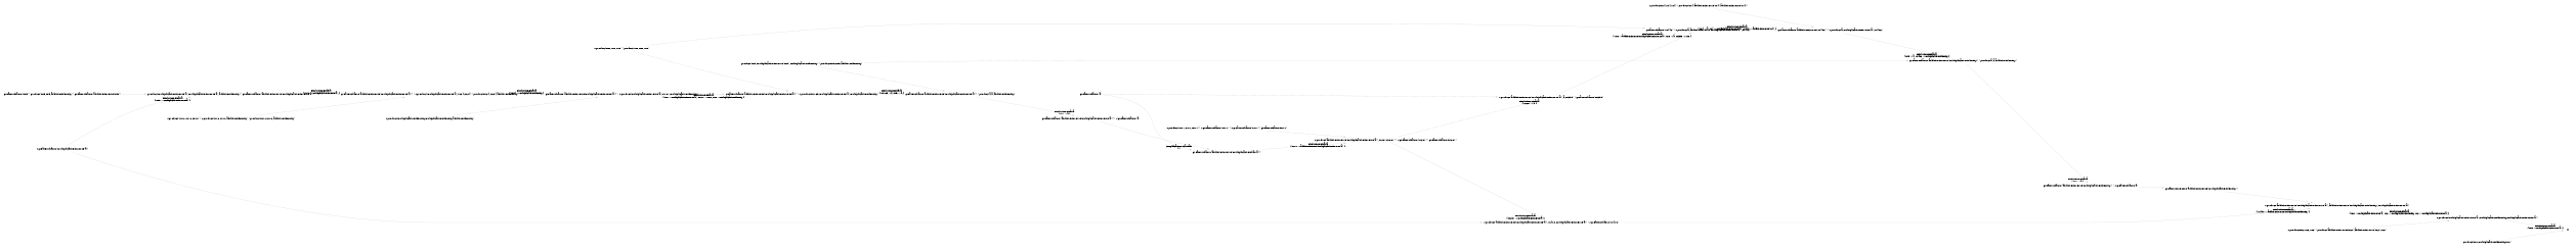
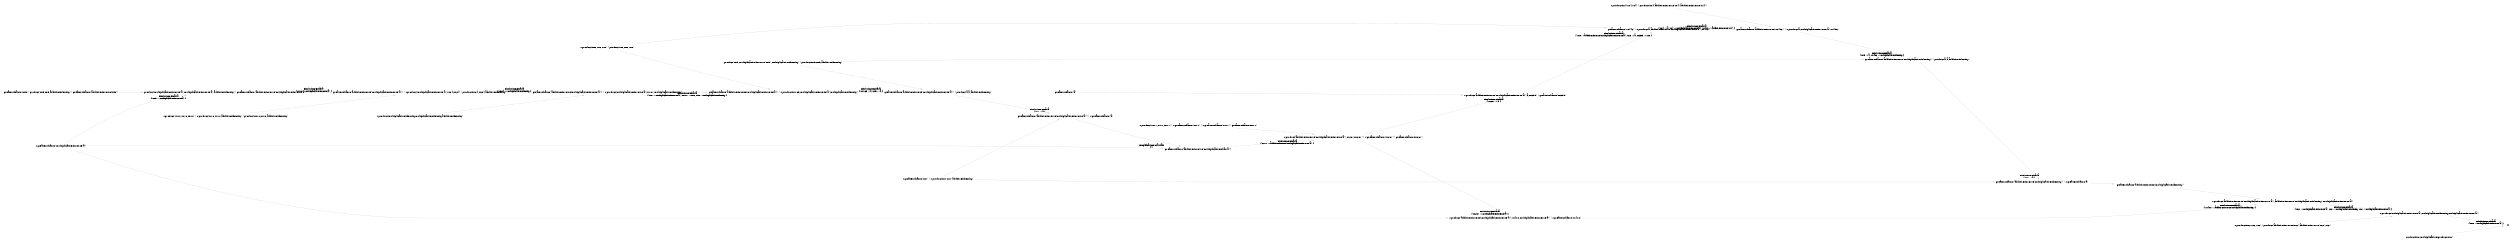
  digraph {
    nodesep=1.5
    rankdir=LR
    ranksep=2
    node [shape=plaintext]
    edge [color=gray]
    "~product(multiplicative_inverse(a),multiplicative_identity,multiplicative_inverse(a))"
    "[]"
    "~product(additive_inverse(multiplicative_inverse(a)),additive_inverse(multiplicative_identity),multiplicative_inverse(a))"
    "~product(additive_inverse(multiplicative_inverse(a)),Z_400,multiplicative_inverse(a)) | ~greater_than_0(Z_400)"
    "~product(additive_inverse(multiplicative_inverse(a)),Z_207,X_207) | ~greater_than_0(Z_207) | greater_than_0(X_207)"
    "~product(additive_inverse(multiplicative_inverse(a)),a,X_399) | greater_than_0(X_399)"
    "greater_than_0(Z_442) | ~product(a,additive_inverse(multiplicative_inverse(a)),Z_442)"
    n8 [label="greater_than_0(additive_inverse(multiplicative_than(a)))"]
    "greater_than_0(a)"
-   "greater_than_0(additive_inverse(multiplicative_identity))" [label="greater_inverse_0(additive_inverse(multiplicative_identity))"]
+   "greater_than_0(additive_inverse(multiplicative_identity))"
    "greater_than_0(additive_inverse(multiplicative_inverse(a))) | ~greater_than_0(a)"
    "greater_than_0(additive_inverse(multiplicative_inverse(a))) | product(a,a,additive_identity)"
    "greater_than_0(additive_inverse(multiplicative_inverse(a))) | ~product(X_169,multiplicative_inverse(a),multiplicative_identity)"
    "greater_than_0(additive_inverse(multiplicative_inverse(a))) | ~product(multiplicative_inverse(a),Z_107,multiplicative_identity)"
    "greater_than_0(additive_inverse(multiplicative_inverse(a))) | ~product(multiplicative_inverse(a),Z_24,X_24) | product(X_24,X_24,additive_identity)"
    "product(multiplicative_inverse(a),multiplicative_inverse(a),additive_identity) | greater_than_0(additive_inverse(multiplicative_inverse(a)))"
    "~greater_than_0(multiplicative_inverse(a))"
    "greater_than_0(X_9) | product(X_9,X_9,additive_identity) | greater_than_0(additive_inverse(X_9))"
    "~product(Y_10,Z_10,X_10) | ~product(Y_10,Y_10,additive_identity) | product(X_10,X_10,additive_identity)"
    "~product(multiplicative_identity,multiplicative_identity,additive_identity)"
    "~product(X_8,Y_8,Z_8) | product(Y_8,X_8,Z_8)"
    "greater_than_0(additive_inverse(Z_456)) | ~product(a,multiplicative_inverse(a),Z_456)"
    "product(X_5,multiplicative_inverse(X_5),multiplicative_identity) | product(X_5,X_5,additive_identity)"
    "greater_than_0(additive_inverse(multiplicative_identity)) | product(a,a,additive_identity)"
    "greater_than_0(additive_inverse(multiplicative_identity)) | ~greater_than_0(a)"
+   "~greater_than_0(X_7) | ~product(X_7,X_7,additive_identity)"
    "~product(Y_11,Z_11,X_11) | ~greater_than_0(Y_11) | ~greater_than_0(Z_11) | greater_than_0(X_11)"
    "~product(X_4,Y_4,Z_4) | product(X_4,additive_inverse(Y_4),additive_inverse(Z_4))"
    "~product(X_2,Y_2,Z_2) | product(additive_inverse(X_2),additive_inverse(Y_2),Z_2)"
-   "product(X_0,multiplicative_identity,X_0)"
+   "product(X_0,multiplicative_identity,X_0)" [label="product(X_0,multiplicative_product,X_0)"]
    "~product(multiplicative_inverse(a),multiplicative_identity,multiplicative_inverse(a))" -> "[]" [headlabel="Risoluzione Binaria\n{ X_0 <- multiplicative_inverse(a) }" labeldistance=6 labelfontcolor=black labelfontsize=12]
    "~product(additive_inverse(multiplicative_inverse(a)),additive_inverse(multiplicative_identity),multiplicative_inverse(a))" -> "~product(multiplicative_inverse(a),multiplicative_identity,multiplicative_inverse(a))" [headlabel="Risoluzione Binaria\n{ X_2 <- multiplicative_inverse(a), Y_2 <- multiplicative_identity, Z_2 <- multiplicative_inverse(a) }" labeldistance=6 labelfontcolor=black labelfontsize=12]
    "~product(additive_inverse(multiplicative_inverse(a)),Z_400,multiplicative_inverse(a)) | ~greater_than_0(Z_400)" -> "~product(additive_inverse(multiplicative_inverse(a)),additive_inverse(multiplicative_identity),multiplicative_inverse(a))" [headlabel="Risoluzione Binaria\n{ Z_400 <- additive_inverse(multiplicative_identity) }" labeldistance=6 labelfontcolor=black labelfontsize=12]
    "~product(additive_inverse(multiplicative_inverse(a)),Z_207,X_207) | ~greater_than_0(Z_207) | greater_than_0(X_207)" -> "~product(additive_inverse(multiplicative_inverse(a)),Z_400,multiplicative_inverse(a)) | ~greater_than_0(Z_400)" [headlabel="Risoluzione Binaria\n{ X_207 <- multiplicative_inverse(a) }" labeldistance=6 labelfontcolor=black labelfontsize=12]
    "~product(additive_inverse(multiplicative_inverse(a)),Z_207,X_207) | ~greater_than_0(Z_207) | greater_than_0(X_207)" -> "~product(additive_inverse(multiplicative_inverse(a)),a,X_399) | greater_than_0(X_399)" [headlabel="Risoluzione Binaria\n{ Z_207 <- a }" labeldistance=6 labelfontcolor=black labelfontsize=12]
    "~product(additive_inverse(multiplicative_inverse(a)),a,X_399) | greater_than_0(X_399)" -> "greater_than_0(Z_442) | ~product(a,additive_inverse(multiplicative_inverse(a)),Z_442)" [headlabel="Risoluzione Binaria\n{ Y_8 <- additive_inverse(multiplicative_inverse(a)), X_8 <- a, X_399 <- Z_8 }" labeldistance=6 labelfontcolor=black labelfontsize=12]
    "greater_than_0(Z_442) | ~product(a,additive_inverse(multiplicative_inverse(a)),Z_442)" -> "greater_than_0(additive_inverse(Z_456)) | ~product(a,multiplicative_inverse(a),Z_456)" [headlabel="Risoluzione Binaria\n{ X_4 <- a, Y_4 <- multiplicative_inverse(a), Z_442 <- additive_inverse(Z_4) }" labeldistance=6 labelfontcolor=black labelfontsize=12]
    n8 -> "~product(additive_inverse(multiplicative_inverse(a)),Z_207,X_207) | ~greater_than_0(Z_207) | greater_than_0(X_207)" [headlabel="Risoluzione Binaria\n{ Y_11 <- additive_inverse(multiplicative_inverse(a)) }" labeldistance=6 labelfontcolor=black labelfontsize=12]
    "greater_than_0(a)" -> "~product(additive_inverse(multiplicative_inverse(a)),a,X_399) | greater_than_0(X_399)"
-   "greater_than_0(a)" -> n8 [headlabel="Semplificazione Clausale\n{ }" labeldistance=6 labelfontcolor=black labelfontsize=12]
+   "~greater_than_0(multiplicative_inverse(a))" -> n8 [headlabel="Semplificazione Clausale\n{ }" labeldistance=6 labelfontcolor=black labelfontsize=12]
    "greater_than_0(additive_inverse(multiplicative_identity))" -> "~product(additive_inverse(multiplicative_inverse(a)),additive_inverse(multiplicative_identity),multiplicative_inverse(a))"
    "greater_than_0(additive_inverse(multiplicative_inverse(a))) | ~greater_than_0(a)" -> n8
    "greater_than_0(additive_inverse(multiplicative_inverse(a))) | product(a,a,additive_identity)" -> "greater_than_0(additive_inverse(multiplicative_inverse(a))) | ~greater_than_0(a)" [headlabel="Risoluzione Binaria\n{ X_7 <- a }" labeldistance=6 labelfontcolor=black labelfontsize=12]
    "greater_than_0(additive_inverse(multiplicative_inverse(a))) | ~product(X_169,multiplicative_inverse(a),multiplicative_identity)" -> "greater_than_0(additive_inverse(multiplicative_inverse(a))) | product(a,a,additive_identity)" [headlabel="Risoluzione Binaria\n{ X_169 <- a, X_5 <- a }" labeldistance=6 labelfontcolor=black labelfontsize=12]
    "greater_than_0(additive_inverse(multiplicative_inverse(a))) | ~product(multiplicative_inverse(a),Z_107,multiplicative_identity)" -> "greater_than_0(additive_inverse(multiplicative_inverse(a))) | ~product(X_169,multiplicative_inverse(a),multiplicative_identity)" [headlabel="Risoluzione Binaria\n{ Y_8 <- multiplicative_inverse(a), Z_107 <- X_8, Z_8 <- multiplicative_identity }" labeldistance=6 labelfontcolor=black labelfontsize=12]
    "greater_than_0(additive_inverse(multiplicative_inverse(a))) | ~product(multiplicative_inverse(a),Z_24,X_24) | product(X_24,X_24,additive_identity)" -> "greater_than_0(additive_inverse(multiplicative_inverse(a))) | ~product(multiplicative_inverse(a),Z_107,multiplicative_identity)" [headlabel="Risoluzione Binaria\n{ X_24 <- multiplicative_identity }" labeldistance=6 labelfontcolor=black labelfontsize=12]
    "product(multiplicative_inverse(a),multiplicative_inverse(a),additive_identity) | greater_than_0(additive_inverse(multiplicative_inverse(a)))" -> "greater_than_0(additive_inverse(multiplicative_inverse(a))) | ~product(multiplicative_inverse(a),Z_24,X_24) | product(X_24,X_24,additive_identity)" [headlabel="Risoluzione Binaria\n{ Y_10 <- multiplicative_inverse(a) }" labeldistance=6 labelfontcolor=black labelfontsize=12]
    "~greater_than_0(multiplicative_inverse(a))" -> "~product(additive_inverse(multiplicative_inverse(a)),Z_400,multiplicative_inverse(a)) | ~greater_than_0(Z_400)"
    "~greater_than_0(multiplicative_inverse(a))" -> "product(multiplicative_inverse(a),multiplicative_inverse(a),additive_identity) | greater_than_0(additive_inverse(multiplicative_inverse(a)))" [headlabel="Risoluzione Binaria\n{ X_9 <- multiplicative_inverse(a) }" labeldistance=6 labelfontcolor=black labelfontsize=12]
    "greater_than_0(X_9) | product(X_9,X_9,additive_identity) | greater_than_0(additive_inverse(X_9))" -> "product(multiplicative_inverse(a),multiplicative_inverse(a),additive_identity) | greater_than_0(additive_inverse(multiplicative_inverse(a)))"
    "~product(Y_10,Z_10,X_10) | ~product(Y_10,Y_10,additive_identity) | product(X_10,X_10,additive_identity)" -> "greater_than_0(additive_inverse(multiplicative_inverse(a))) | ~product(multiplicative_inverse(a),Z_24,X_24) | product(X_24,X_24,additive_identity)"
    "~product(multiplicative_identity,multiplicative_identity,additive_identity)" -> "greater_than_0(additive_inverse(multiplicative_inverse(a))) | ~product(multiplicative_inverse(a),Z_107,multiplicative_identity)"
    "~product(X_8,Y_8,Z_8) | product(Y_8,X_8,Z_8)" -> "greater_than_0(Z_442) | ~product(a,additive_inverse(multiplicative_inverse(a)),Z_442)"
    "~product(X_8,Y_8,Z_8) | product(Y_8,X_8,Z_8)" -> "greater_than_0(additive_inverse(multiplicative_inverse(a))) | ~product(X_169,multiplicative_inverse(a),multiplicative_identity)"
    "greater_than_0(additive_inverse(Z_456)) | ~product(a,multiplicative_inverse(a),Z_456)" -> "greater_than_0(additive_inverse(multiplicative_identity)) | product(a,a,additive_identity)" [headlabel="Risoluzione Binaria\n{ X_5 <- a, Z_456 <- multiplicative_identity }" labeldistance=6 labelfontcolor=black labelfontsize=12]
    "product(X_5,multiplicative_inverse(X_5),multiplicative_identity) | product(X_5,X_5,additive_identity)" -> "greater_than_0(additive_inverse(multiplicative_inverse(a))) | product(a,a,additive_identity)"
    "product(X_5,multiplicative_inverse(X_5),multiplicative_identity) | product(X_5,X_5,additive_identity)" -> "greater_than_0(additive_inverse(multiplicative_identity)) | product(a,a,additive_identity)"
    "greater_than_0(additive_inverse(multiplicative_identity)) | product(a,a,additive_identity)" -> "greater_than_0(additive_inverse(multiplicative_identity)) | ~greater_than_0(a)" [headlabel="Risoluzione Binaria\n{ X_7 <- a }" labeldistance=6 labelfontcolor=black labelfontsize=12]
    "greater_than_0(additive_inverse(multiplicative_identity)) | ~greater_than_0(a)" -> "greater_than_0(additive_inverse(multiplicative_identity))"
+   "~greater_than_0(X_7) | ~product(X_7,X_7,additive_identity)" -> "greater_than_0(additive_inverse(multiplicative_inverse(a))) | ~greater_than_0(a)"
+   "~greater_than_0(X_7) | ~product(X_7,X_7,additive_identity)" -> "greater_than_0(additive_inverse(multiplicative_identity)) | ~greater_than_0(a)"
    "~product(Y_11,Z_11,X_11) | ~greater_than_0(Y_11) | ~greater_than_0(Z_11) | greater_than_0(X_11)" -> "~product(additive_inverse(multiplicative_inverse(a)),Z_207,X_207) | ~greater_than_0(Z_207) | greater_than_0(X_207)"
    "~product(X_4,Y_4,Z_4) | product(X_4,additive_inverse(Y_4),additive_inverse(Z_4))" -> "greater_than_0(additive_inverse(Z_456)) | ~product(a,multiplicative_inverse(a),Z_456)"
    "~product(X_2,Y_2,Z_2) | product(additive_inverse(X_2),additive_inverse(Y_2),Z_2)" -> "~product(multiplicative_inverse(a),multiplicative_identity,multiplicative_inverse(a))"
    "product(X_0,multiplicative_identity,X_0)" -> "[]"
  }
